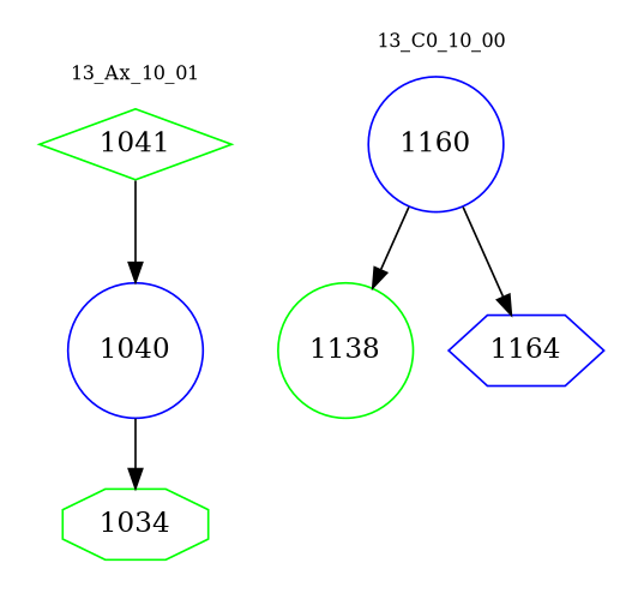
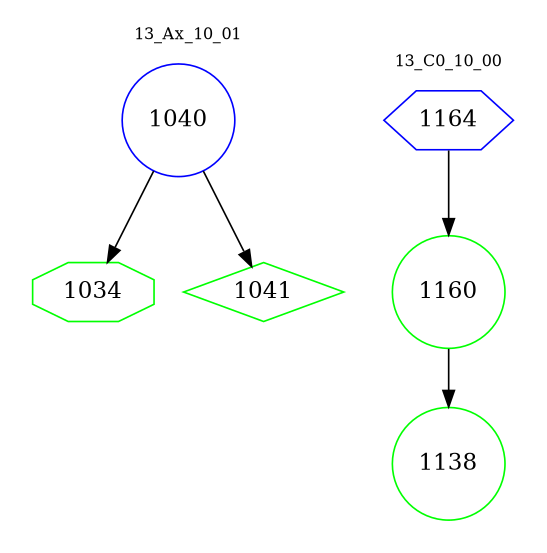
  digraph {
    node [color=blue shape=circle]
    edge [color=black]
    n1 [label=1040]
    n2 [color=green label=1034 shape=octagon]
    n3 [color=green label=1041 shape=diamond]
-   n4 [label=1160]
+   n4 [color=green label=1160]
    n5 [color=green label=1138]
    n6 [label=1164 shape=hexagon]
    subgraph cluster_1 {
      color=white
      fontsize=10
      label="13_Ax_10_01"
      n1
      n2
      n3
    }
    subgraph cluster_2 {
      color=white
      fontsize=10
      label="13_C0_10_00"
      n4
      n5
      n6
    }
    n1 -> n2
-   n3 -> n1
+   n1 -> n3
    n4 -> n5
-   n4 -> n6
+   n6 -> n4
  }
